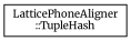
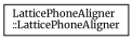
  digraph {
    rankdir=TB
    fontname=Merriweather
-   n1 [color=black fillcolor=white fontname=Merriweather fontsize=10 height=0.2 label="LatticePhoneAligner\l::TupleHash" shape=record style=filled width=0.4]
+   n1 [color=black fillcolor=white fontname=Merriweather fontsize=10 height=0.2 label="LatticePhoneAligner\l::LatticePhoneAligner" shape=record style=filled width=0.4]
  }
